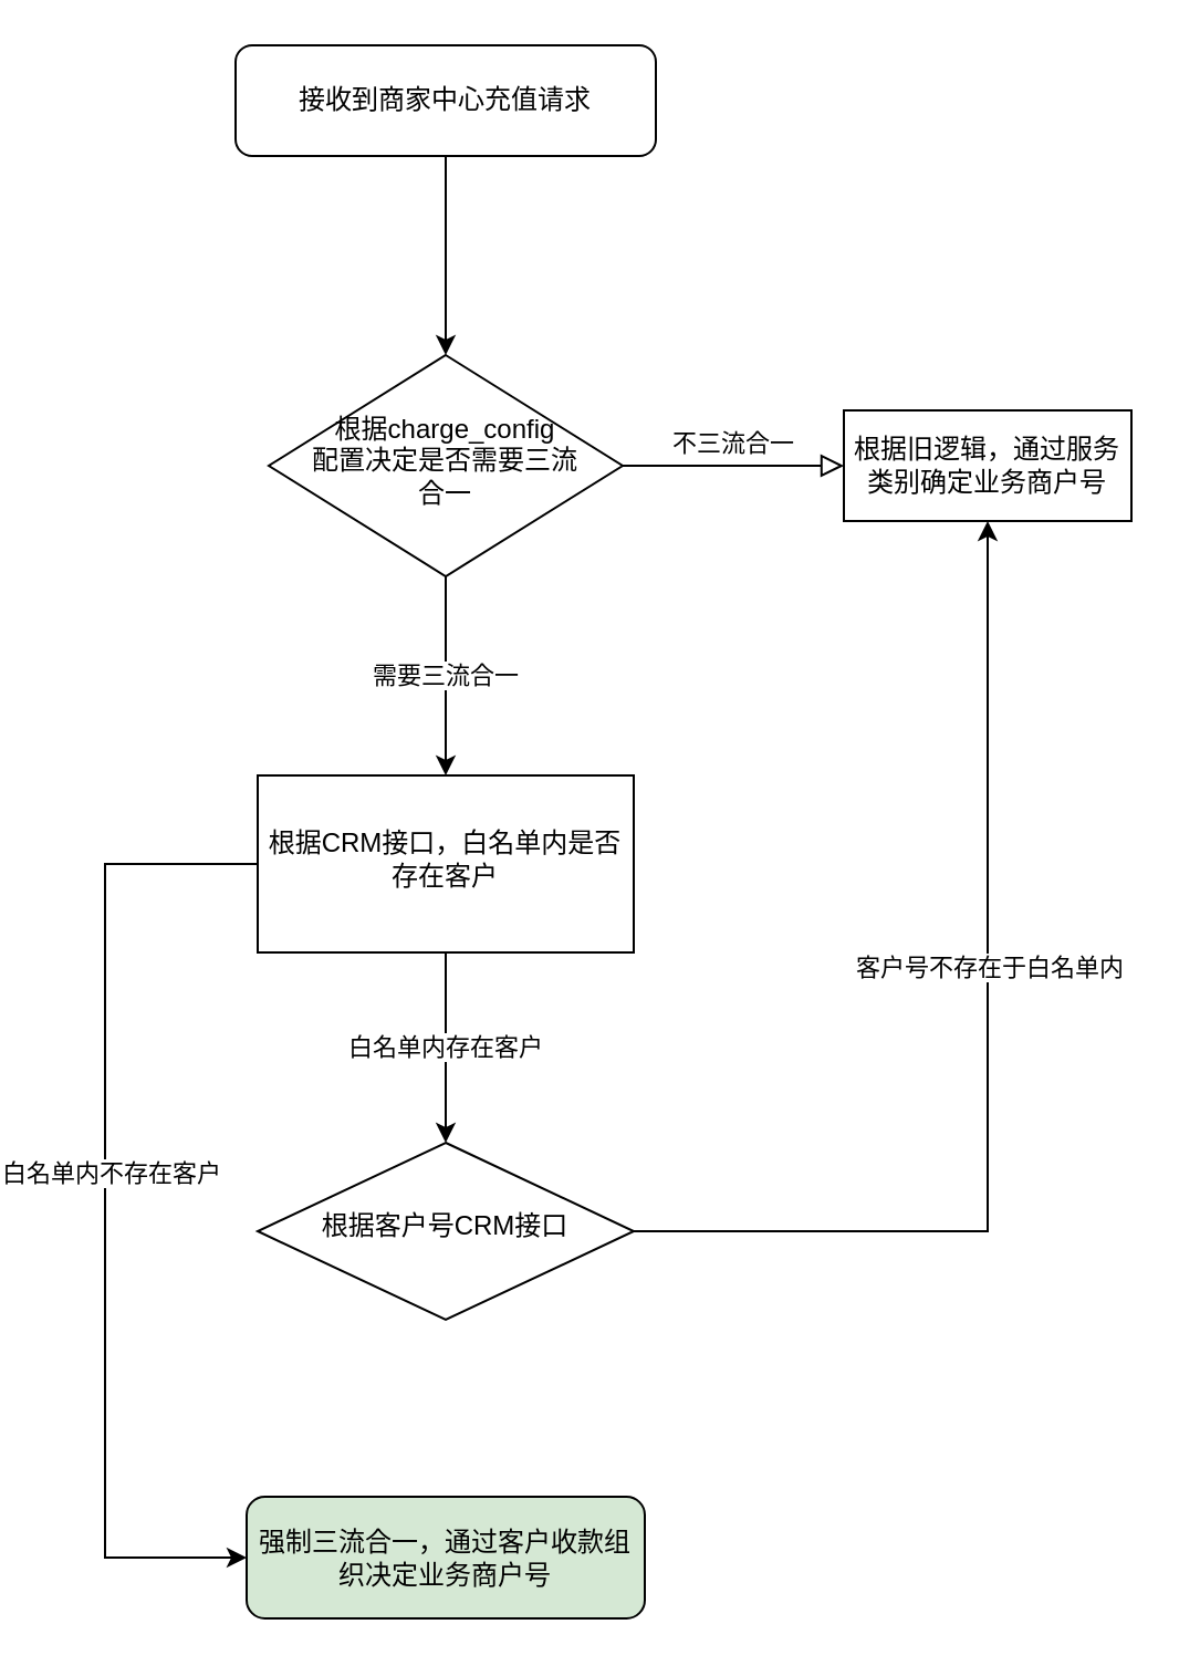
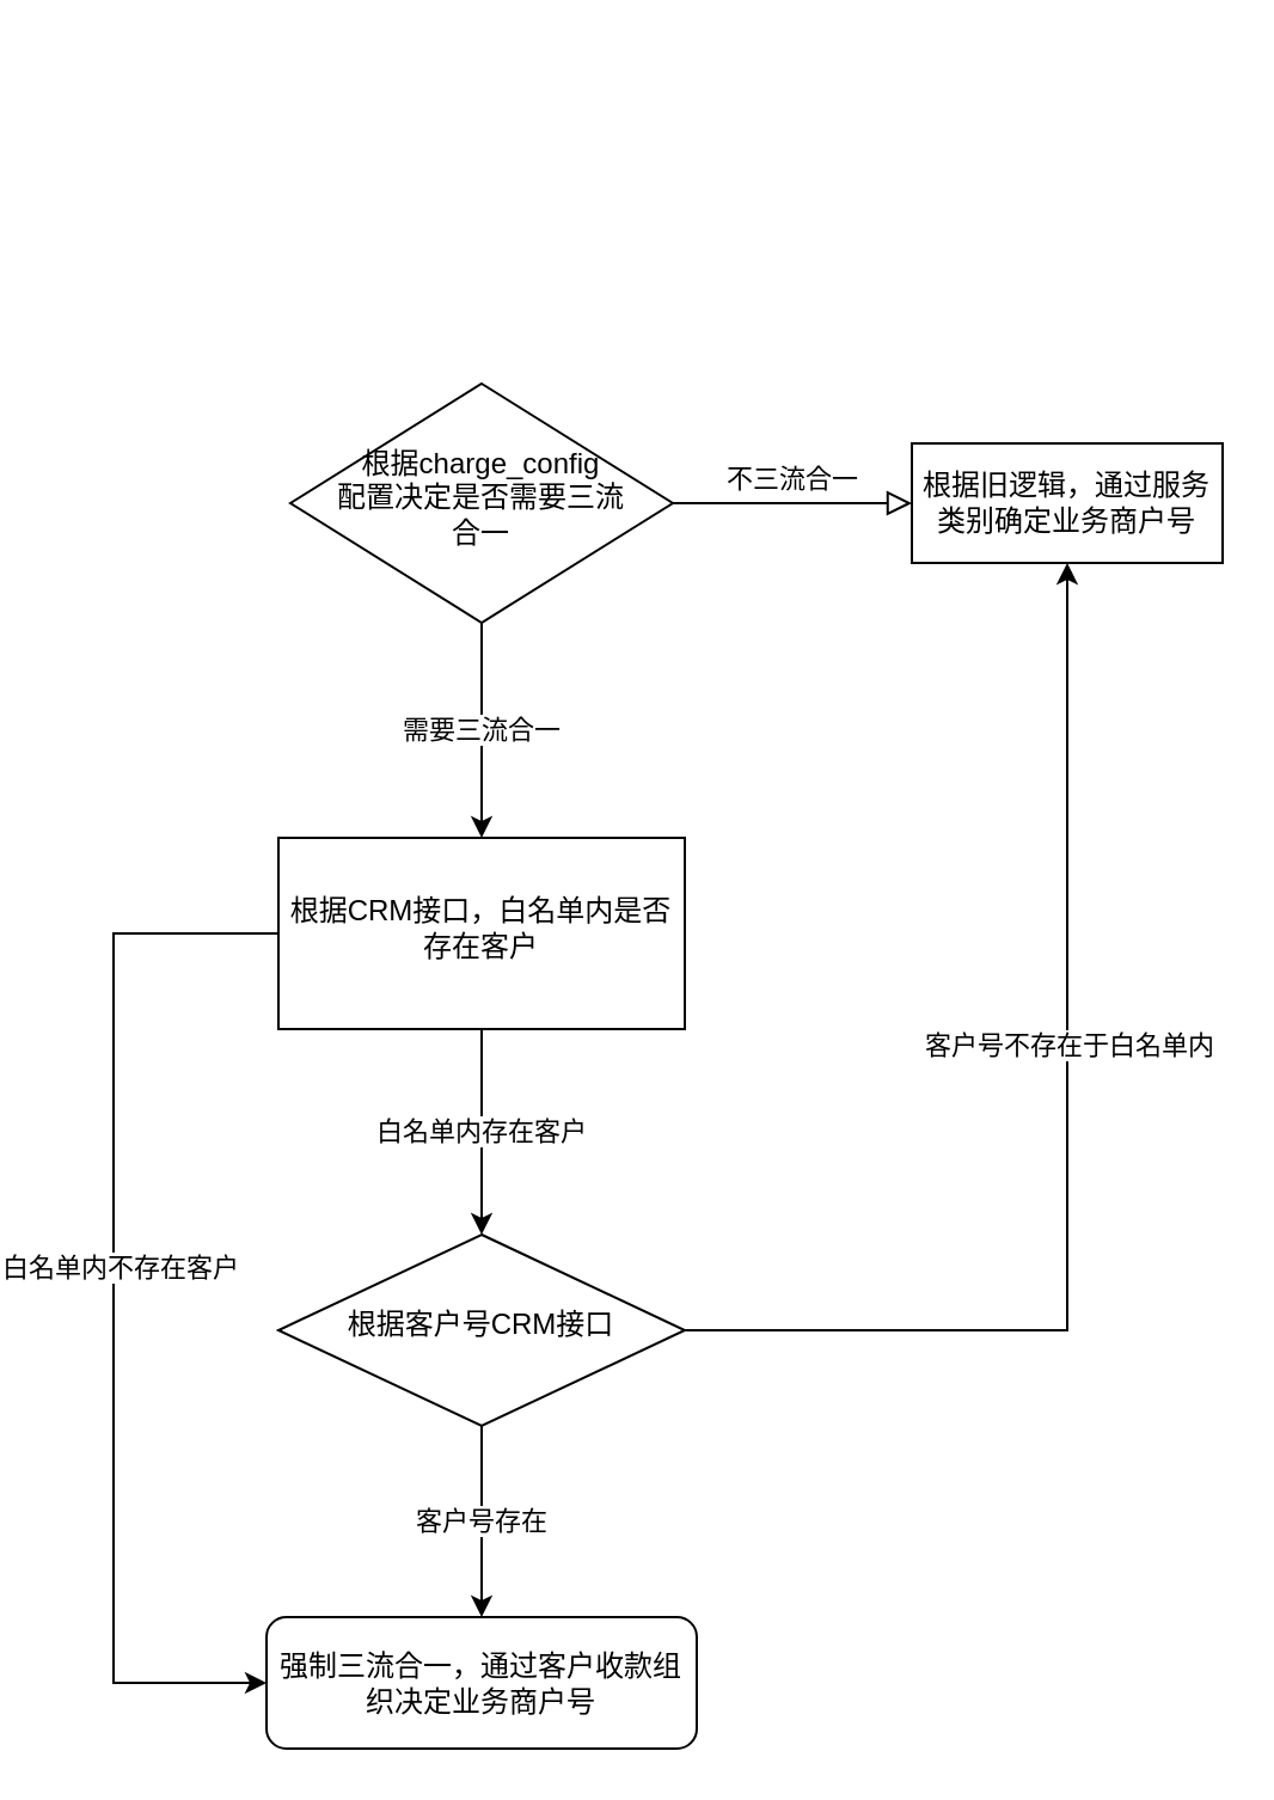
  <mxCell id="0" />
  <mxCell id="1" parent="0" />
- <mxCell id="2" style="edgeStyle=orthogonalEdgeStyle;rounded=0;orthogonalLoop=1;jettySize=auto;html=1;" parent="1" source="3" target="6" edge="1"><mxGeometry relative="1" as="geometry" /></mxCell>
- <mxCell id="3" value="接收到商家中心充值请求" style="rounded=1;whiteSpace=wrap;html=1;fontSize=12;glass=0;strokeWidth=1;shadow=0;" parent="1" vertex="1"><mxGeometry x="79" y="20" width="190" height="50" as="geometry" /></mxCell>
  <mxCell id="4" value="不三流合一" style="edgeStyle=orthogonalEdgeStyle;rounded=0;html=1;jettySize=auto;orthogonalLoop=1;fontSize=11;endArrow=block;endFill=0;endSize=8;strokeWidth=1;shadow=0;labelBackgroundColor=none;" parent="1" source="6" target="7" edge="1"><mxGeometry y="10" relative="1" as="geometry"><mxPoint as="offset" /></mxGeometry></mxCell>
  <mxCell id="5" value="需要三流合一" style="edgeStyle=orthogonalEdgeStyle;rounded=0;orthogonalLoop=1;jettySize=auto;html=1;" parent="1" source="6" target="11" edge="1"><mxGeometry relative="1" as="geometry" /></mxCell>
  <mxCell id="6" value="根据charge_config&lt;br&gt;配置决定是否需要三流&lt;br&gt;合一" style="rhombus;whiteSpace=wrap;html=1;shadow=0;fontFamily=Helvetica;fontSize=12;align=center;strokeWidth=1;spacing=6;spacingTop=-4;" parent="1" vertex="1"><mxGeometry x="94" y="160" width="160" height="100" as="geometry" /></mxCell>
  <mxCell id="7" value="根据旧逻辑，通过服务类别确定业务商户号" style="whiteSpace=wrap;html=1;fontSize=12;glass=0;strokeWidth=1;shadow=0;rounded=0;" parent="1" vertex="1"><mxGeometry x="354" y="185" width="130" height="50" as="geometry" /></mxCell>
  <mxCell id="8" value="白名单内存在客户" style="edgeStyle=orthogonalEdgeStyle;rounded=0;orthogonalLoop=1;jettySize=auto;html=1;" parent="1" source="11" target="16" edge="1"><mxGeometry relative="1" as="geometry"><mxPoint x="174" y="508" as="targetPoint" /></mxGeometry></mxCell>
  <mxCell id="9" style="edgeStyle=orthogonalEdgeStyle;rounded=0;orthogonalLoop=1;jettySize=auto;html=1;entryX=0;entryY=0.5;entryDx=0;entryDy=0;" edge="1" parent="1" source="11" target="12"><mxGeometry relative="1" as="geometry"><mxPoint x="-21" y="720" as="targetPoint" /><Array as="points"><mxPoint x="20" y="390" /><mxPoint x="20" y="704" /></Array></mxGeometry></mxCell>
  <mxCell id="10" value="白名单内不存在客户" style="edgeLabel;html=1;align=center;verticalAlign=middle;resizable=0;points=[];" vertex="1" connectable="0" parent="9"><mxGeometry x="-0.069" y="2" relative="1" as="geometry"><mxPoint as="offset" /></mxGeometry></mxCell>
  <mxCell id="11" value="根据CRM接口，白名单内是否存在客户" style="whiteSpace=wrap;html=1;shadow=0;fontFamily=Helvetica;fontSize=12;align=center;strokeWidth=1;spacing=6;spacingTop=-4;rounded=0;" parent="1" vertex="1"><mxGeometry x="89" y="350" width="170" height="80" as="geometry" /></mxCell>
- <mxCell id="12" value="强制三流合一，通过客户收款组织决定业务商户号" style="rounded=1;whiteSpace=wrap;html=1;fontSize=12;glass=0;strokeWidth=1;shadow=0;fillColor=#d5e8d4;" parent="1" vertex="1"><mxGeometry x="84" y="676" width="180" height="55" as="geometry" /></mxCell>
+ <mxCell id="12" value="强制三流合一，通过客户收款组织决定业务商户号" style="rounded=1;whiteSpace=wrap;html=1;fontSize=12;glass=0;strokeWidth=1;shadow=0;" parent="1" vertex="1"><mxGeometry x="84" y="676" width="180" height="55" as="geometry" /></mxCell>
+ <mxCell id="13" value="客户号存在" style="edgeStyle=orthogonalEdgeStyle;rounded=0;orthogonalLoop=1;jettySize=auto;html=1;" edge="1" parent="1" source="16" target="12"><mxGeometry relative="1" as="geometry" /></mxCell>
  <mxCell id="14" style="edgeStyle=orthogonalEdgeStyle;rounded=0;orthogonalLoop=1;jettySize=auto;html=1;" edge="1" parent="1" source="16" target="7"><mxGeometry relative="1" as="geometry" /></mxCell>
  <mxCell id="15" value="客户号不存在于白名单内" style="edgeLabel;html=1;align=center;verticalAlign=middle;resizable=0;points=[];" vertex="1" connectable="0" parent="14"><mxGeometry x="0.164" relative="1" as="geometry"><mxPoint as="offset" /></mxGeometry></mxCell>
  <mxCell id="16" value="根据客户号CRM接口" style="rhombus;whiteSpace=wrap;html=1;shadow=0;fontFamily=Helvetica;fontSize=12;align=center;strokeWidth=1;spacing=6;spacingTop=-4;" vertex="1" parent="1"><mxGeometry x="89" y="516" width="170" height="80" as="geometry" /></mxCell>
